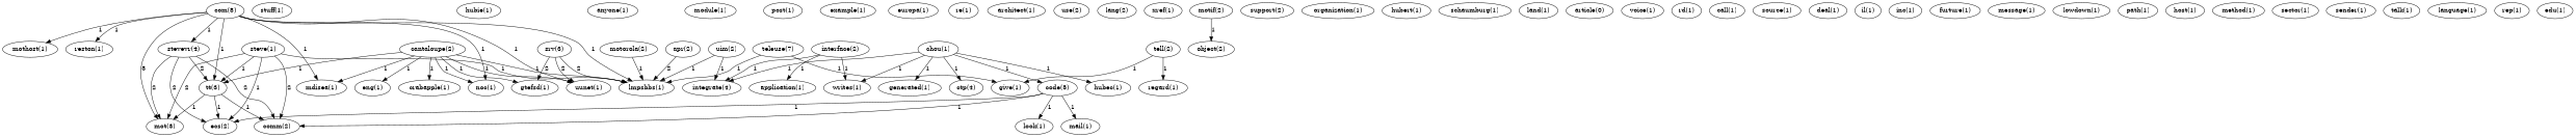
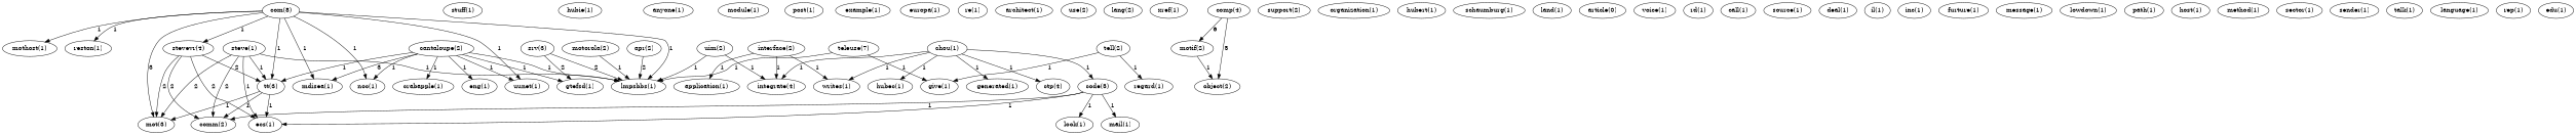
  digraph {
    n1 [label="com(8)"]
    n2 [label="mothost(1)"]
    n3 [label="reston(1)"]
    n4 [label="stevevr(4)"]
    n5 [label="tt(3)"]
    n6 [label="mot(3)"]
    n7 [label="mdisea(1)"]
    n8 [label="noc(1)"]
    n9 [label="uunet(1)"]
    n10 [label="lmpsbbs(1)"]
    n11 [label="comm(2)"]
-   n12 [label="ecs(2)"]
+   n12 [label="ecs(1)"]
    n13 [label="stuff(1)"]
    n14 [label="hubie(1)"]
    n15 [label="anyone(1)"]
    n16 [label="module(1)"]
    n17 [label="post(1)"]
    n18 [label="example(1)"]
    n19 [label="interface(2)"]
    n20 [label="application(1)"]
    n21 [label="writes(1)"]
    n22 [label="integrate(4)"]
    n23 [label="generated(1)"]
    n24 [label="tell(2)"]
    n25 [label="regard(1)"]
    n26 [label="give(1)"]
    n27 [label="steve(1)"]
    n28 [label="europa(1)"]
    n29 [label="re(1)"]
    n30 [label="cantaloupe(2)"]
    n31 [label="crabapple(1)"]
    n32 [label="eng(1)"]
    n33 [label="gtefsd(1)"]
    n34 [label="architect(1)"]
    n35 [label="chou(1)"]
    n36 [label="ctp(4)"]
    n37 [label="code(5)"]
    n38 [label="hubec(1)"]
    n39 [label="look(1)"]
    n40 [label="mail(1)"]
    n41 [label="use(2)"]
    n42 [label="lang(2)"]
    n43 [label="xref(1)"]
+   n44 [label="comp(4)"]
    n45 [label="motif(2)"]
    n46 [label="object(2)"]
    n47 [label="support(2)"]
    n48 [label="organization(1)"]
    n49 [label="hubert(1)"]
    n50 [label="schaumburg(1)"]
    n51 [label="land(1)"]
    n52 [label="article(0)"]
    n53 [label="voice(1)"]
    n54 [label="rd(1)"]
    n55 [label="motorola(2)"]
    n56 [label="call(1)"]
    n57 [label="source(1)"]
    n58 [label="deal(1)"]
    n59 [label="il(1)"]
    n60 [label="inc(1)"]
    n61 [label="srv(3)"]
    n62 [label="furture(1)"]
    n63 [label="apr(2)"]
    n64 [label="message(1)"]
    n65 [label="lowdown(1)"]
    n66 [label="uim(2)"]
    n67 [label="path(1)"]
    n68 [label="host(1)"]
    n69 [label="method(1)"]
    n70 [label="sector(1)"]
    n71 [label="sender(1)"]
    n72 [label="talk(1)"]
    n73 [label="teleuse(7)"]
    n74 [label="language(1)"]
    n75 [label="rep(1)"]
    n76 [label="edu(1)"]
    n1 -> n2 [label=1]
    n1 -> n3 [label=1]
    n1 -> n4 [label=1]
    n1 -> n5 [label=1]
    n1 -> n6 [label=3]
    n1 -> n7 [label=1]
    n1 -> n8 [label=1]
    n1 -> n9 [label=1]
    n1 -> n10 [label=1]
    n4 -> n5 [label=2]
    n4 -> n6 [label=2]
    n4 -> n11 [label=2]
    n4 -> n12 [label=2]
    n5 -> n6 [label=1]
    n5 -> n11 [label=1]
    n5 -> n12 [label=1]
    n19 -> n20 [label=1]
    n19 -> n21 [label=1]
    n19 -> n22 [label=1]
    n24 -> n25 [label=1]
    n24 -> n26 [label=1]
    n27 -> n5 [label=1]
    n27 -> n6 [label=2]
    n27 -> n10 [label=1]
    n27 -> n11 [label=2]
    n27 -> n12 [label=1]
    n30 -> n5 [label=1]
-   n30 -> n7 [label=1]
+   n30 -> n7 [label=3]
    n30 -> n8 [label=1]
    n30 -> n9 [label=1]
    n30 -> n10 [label=1]
    n30 -> n31 [label=1]
    n30 -> n32 [label=1]
    n30 -> n33 [label=1]
    n35 -> n21 [label=1]
    n35 -> n22 [label=1]
    n35 -> n23 [label=1]
    n35 -> n36 [label=1]
    n35 -> n37 [label=1]
    n35 -> n38 [label=1]
    n37 -> n11 [label=1]
    n37 -> n12 [label=1]
    n37 -> n39 [label=1]
    n37 -> n40 [label=1]
+   n44 -> n45 [label=6]
+   n44 -> n46 [label=5]
    n45 -> n46 [label=1]
    n55 -> n10 [label=1]
-   n61 -> n9 [label=2]
    n61 -> n10 [label=2]
    n61 -> n33 [label=2]
    n63 -> n10 [label=2]
    n66 -> n10 [label=1]
    n66 -> n22 [label=1]
    n73 -> n10 [label=1]
    n73 -> n26 [label=1]
  }
